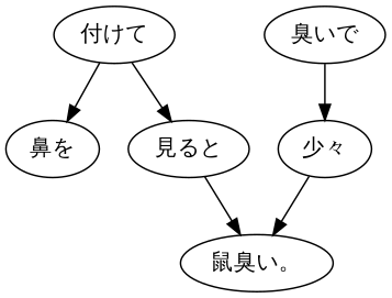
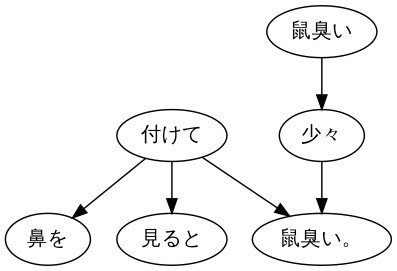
  digraph {
    n1 [label="鼻を"]
    n2 [label="付けて"]
    n3 [label="見ると"]
    n4 [label="鼠臭い。"]
-   n5 [label="臭いで"]
+   n5 [label="鼠臭い"]
    n6 [label="少々"]
    n2 -> n1
    n2 -> n3
-   n3 -> n4
+   n2 -> n4
    n5 -> n6
    n6 -> n4
  }
